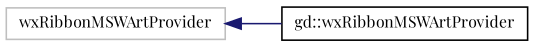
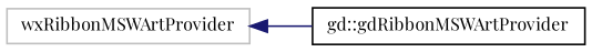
  digraph {
    rankdir=LR
    fontname="Playfair Display"
    node [fillcolor=white fontname="Playfair Display" fontsize=10 shape=record style=filled]
    n1 [color=grey75 height=0.2 label=wxRibbonMSWArtProvider width=0.4]
-   n2 [color=black height=0.2 label="gd::wxRibbonMSWArtProvider" width=0.4]
+   n2 [color=black height=0.2 label="gd::gdRibbonMSWArtProvider" width=0.4]
    n1 -> n2 [color=midnightblue dir=back fontname="Playfair Display" fontsize=10 labelfontname=Helvetica labelfontsize=10 style=solid]
  }
